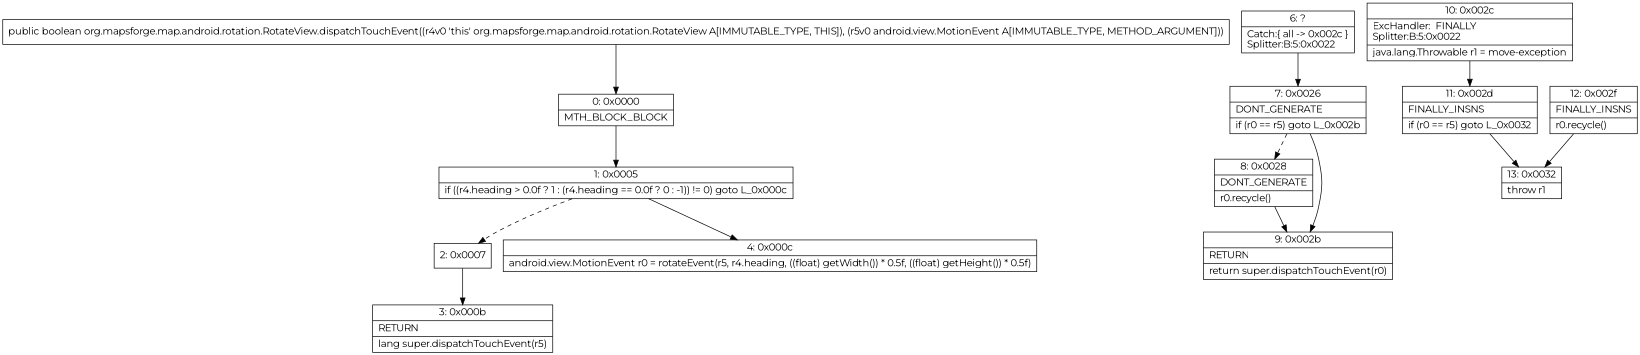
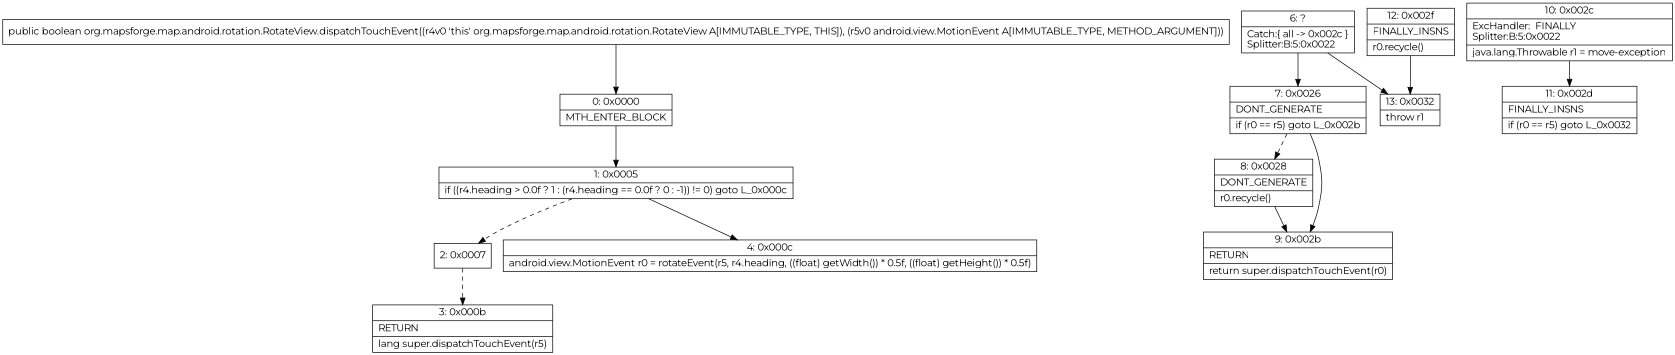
  digraph {
    fontname=Montserrat
    node [fontname=Montserrat shape=record]
    edge [fontname=Montserrat]
-   n1 [label="{0\:\ 0x0000|MTH_BLOCK_BLOCK\l}"]
+   n1 [label="{0\:\ 0x0000|MTH_ENTER_BLOCK\l}"]
    n2 [label="{1\:\ 0x0005|if ((r4.heading \> 0.0f ? 1 : (r4.heading == 0.0f ? 0 : \-1)) != 0) goto L_0x000c\l}"]
    n3 [label="{2\:\ 0x0007}"]
    n4 [label="{4\:\ 0x000c|android.view.MotionEvent r0 = rotateEvent(r5, r4.heading, ((float) getWidth()) * 0.5f, ((float) getHeight()) * 0.5f)\l}"]
    n5 [label="{3\:\ 0x000b|RETURN\l|lang super.dispatchTouchEvent(r5)\l}"]
    n6 [label="{6\:\ ?|Catch:\{ all \-\> 0x002c \}\lSplitter:B:5:0x0022\l}"]
    n7 [label="{7\:\ 0x0026|DONT_GENERATE\l|if (r0 == r5) goto L_0x002b\l}"]
    n8 [label="{10\:\ 0x002c|ExcHandler:  FINALLY\lSplitter:B:5:0x0022\l|java.lang.Throwable r1 = move\-exception\l}"]
    n9 [label="{11\:\ 0x002d|FINALLY_INSNS\l|if (r0 == r5) goto L_0x0032\l}"]
    n10 [label="{8\:\ 0x0028|DONT_GENERATE\l|r0.recycle()\l}"]
    n11 [label="{9\:\ 0x002b|RETURN\l|return super.dispatchTouchEvent(r0)\l}"]
    n12 [label="{13\:\ 0x0032|throw r1\l}"]
    n13 [label="{12\:\ 0x002f|FINALLY_INSNS\l|r0.recycle()\l}"]
    n14 [label="{public boolean org.mapsforge.map.android.rotation.RotateView.dispatchTouchEvent((r4v0 'this' org.mapsforge.map.android.rotation.RotateView A[IMMUTABLE_TYPE, THIS]), (r5v0 android.view.MotionEvent A[IMMUTABLE_TYPE, METHOD_ARGUMENT])) }"]
    n1 -> n2
    n2 -> n3 [style=dashed]
    n2 -> n4
-   n3 -> n5
+   n3 -> n5 [style=dashed]
    n6 -> n7
    n7 -> n10 [style=dashed]
    n7 -> n11
    n8 -> n9
-   n9 -> n12
+   n6 -> n12
    n10 -> n11
    n13 -> n12
    n14 -> n1
  }
